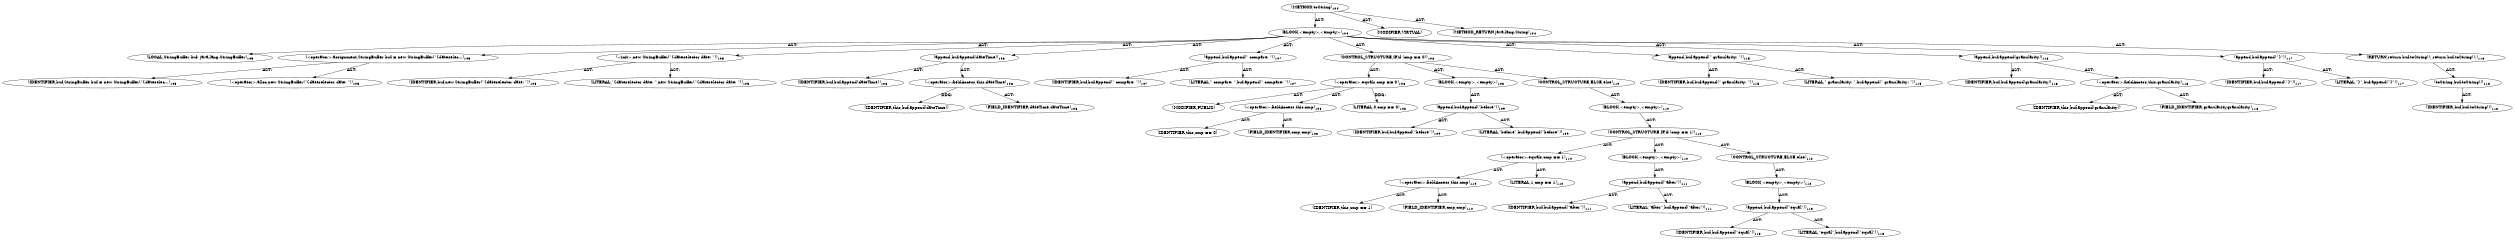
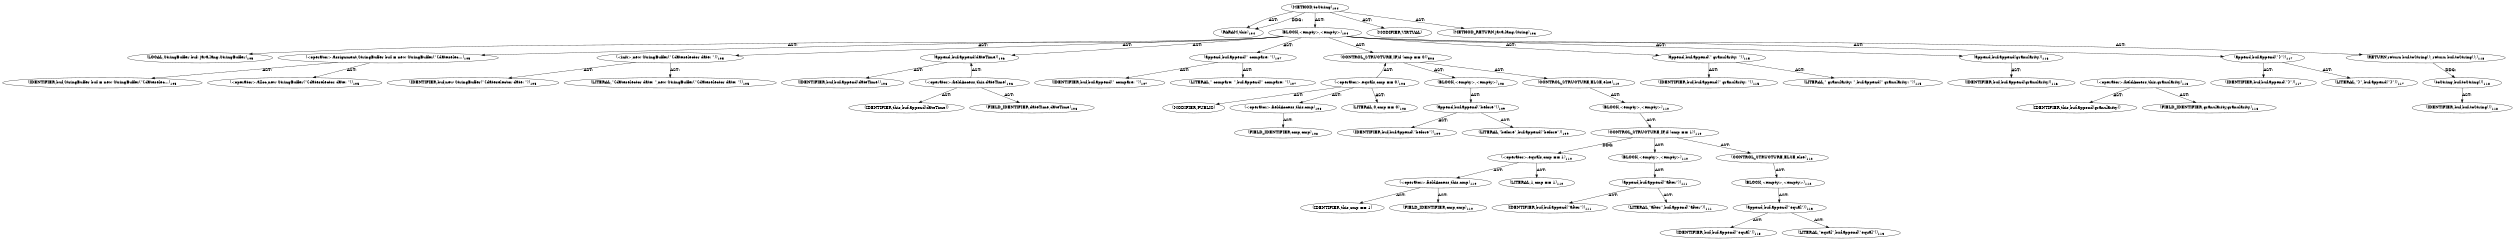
  digraph {
    n1 [label=<(METHOD,toString)<SUB>104</SUB>>]
+   n2 [label=<(PARAM,this)<SUB>104</SUB>>]
    n3 [label=<(BLOCK,&lt;empty&gt;,&lt;empty&gt;)<SUB>104</SUB>>]
    n4 [label=<(MODIFIER,VIRTUAL)>]
-   n5 [label=<(METHOD_RETURN,java.lang.String)<SUB>104</SUB>>]
+   n5 [label=<(METHOD_RETURN,java.lang.String)<SUB>103</SUB>>]
    n6 [label=<(LOCAL,StringBuffer buf: java.lang.StringBuffer)<SUB>105</SUB>>]
    n7 [label=<(&lt;operator&gt;.assignment,StringBuffer buf = new StringBuffer(&quot;{dateselec...)<SUB>105</SUB>>]
    n8 [label=<(&lt;init&gt;,new StringBuffer(&quot;{dateselector date: &quot;))<SUB>105</SUB>>]
    n9 [label=<(append,buf.append(dateTime))<SUB>106</SUB>>]
    n10 [label=<(append,buf.append(&quot; compare: &quot;))<SUB>107</SUB>>]
-   n11 [label=<(CONTROL_STRUCTURE,IF,if (cmp == 0))<SUB>108</SUB>>]
+   n11 [label=<(CONTROL_STRUCTURE,IF,if (cmp == 0))<SUB>508</SUB>>]
    n12 [label=<(append,buf.append(&quot; granularity: &quot;))<SUB>115</SUB>>]
    n13 [label=<(append,buf.append(granularity))<SUB>116</SUB>>]
    n14 [label=<(append,buf.append(&quot;}&quot;))<SUB>117</SUB>>]
    n15 [label=<(RETURN,return buf.toString();,return buf.toString();)<SUB>118</SUB>>]
    n16 [label=<(MODIFIER,PUBLIC)>]
    n17 [label=<(IDENTIFIER,buf,StringBuffer buf = new StringBuffer(&quot;{dateselec...)<SUB>105</SUB>>]
    n18 [label=<(&lt;operator&gt;.alloc,new StringBuffer(&quot;{dateselector date: &quot;))<SUB>105</SUB>>]
    n19 [label=<(IDENTIFIER,buf,new StringBuffer(&quot;{dateselector date: &quot;))<SUB>105</SUB>>]
    n20 [label=<(LITERAL,&quot;{dateselector date: &quot;,new StringBuffer(&quot;{dateselector date: &quot;))<SUB>105</SUB>>]
    n21 [label=<(IDENTIFIER,buf,buf.append(dateTime))<SUB>106</SUB>>]
    n22 [label=<(&lt;operator&gt;.fieldAccess,this.dateTime)<SUB>106</SUB>>]
    n23 [label=<(IDENTIFIER,buf,buf.append(&quot; compare: &quot;))<SUB>107</SUB>>]
    n24 [label=<(LITERAL,&quot; compare: &quot;,buf.append(&quot; compare: &quot;))<SUB>107</SUB>>]
    n25 [label=<(&lt;operator&gt;.equals,cmp == 0)<SUB>108</SUB>>]
    n26 [label=<(BLOCK,&lt;empty&gt;,&lt;empty&gt;)<SUB>108</SUB>>]
    n27 [label=<(CONTROL_STRUCTURE,ELSE,else)<SUB>110</SUB>>]
    n28 [label=<(IDENTIFIER,buf,buf.append(&quot; granularity: &quot;))<SUB>115</SUB>>]
    n29 [label=<(LITERAL,&quot; granularity: &quot;,buf.append(&quot; granularity: &quot;))<SUB>115</SUB>>]
    n30 [label=<(IDENTIFIER,buf,buf.append(granularity))<SUB>116</SUB>>]
    n31 [label=<(&lt;operator&gt;.fieldAccess,this.granularity)<SUB>116</SUB>>]
    n32 [label=<(IDENTIFIER,buf,buf.append(&quot;}&quot;))<SUB>117</SUB>>]
    n33 [label=<(LITERAL,&quot;}&quot;,buf.append(&quot;}&quot;))<SUB>117</SUB>>]
    n34 [label=<(toString,buf.toString())<SUB>118</SUB>>]
    n35 [label=<(IDENTIFIER,this,buf.append(dateTime))>]
    n36 [label=<(FIELD_IDENTIFIER,dateTime,dateTime)<SUB>106</SUB>>]
    n37 [label=<(&lt;operator&gt;.fieldAccess,this.cmp)<SUB>108</SUB>>]
    n38 [label=<(LITERAL,0,cmp == 0)<SUB>108</SUB>>]
    n39 [label=<(append,buf.append(&quot;before&quot;))<SUB>109</SUB>>]
    n40 [label=<(BLOCK,&lt;empty&gt;,&lt;empty&gt;)<SUB>110</SUB>>]
-   n41 [label=<(IDENTIFIER,this,cmp == 0)>]
    n42 [label=<(FIELD_IDENTIFIER,cmp,cmp)<SUB>108</SUB>>]
    n43 [label=<(IDENTIFIER,buf,buf.append(&quot;before&quot;))<SUB>109</SUB>>]
    n44 [label=<(LITERAL,&quot;before&quot;,buf.append(&quot;before&quot;))<SUB>109</SUB>>]
    n45 [label=<(CONTROL_STRUCTURE,IF,if (cmp == 1))<SUB>110</SUB>>]
    n46 [label=<(&lt;operator&gt;.equals,cmp == 1)<SUB>110</SUB>>]
    n47 [label=<(BLOCK,&lt;empty&gt;,&lt;empty&gt;)<SUB>110</SUB>>]
    n48 [label=<(CONTROL_STRUCTURE,ELSE,else)<SUB>112</SUB>>]
    n49 [label=<(&lt;operator&gt;.fieldAccess,this.cmp)<SUB>110</SUB>>]
    n50 [label=<(LITERAL,1,cmp == 1)<SUB>110</SUB>>]
    n51 [label=<(append,buf.append(&quot;after&quot;))<SUB>111</SUB>>]
    n52 [label=<(BLOCK,&lt;empty&gt;,&lt;empty&gt;)<SUB>112</SUB>>]
    n53 [label=<(IDENTIFIER,this,cmp == 1)>]
    n54 [label=<(FIELD_IDENTIFIER,cmp,cmp)<SUB>110</SUB>>]
    n55 [label=<(IDENTIFIER,buf,buf.append(&quot;after&quot;))<SUB>111</SUB>>]
    n56 [label=<(LITERAL,&quot;after&quot;,buf.append(&quot;after&quot;))<SUB>111</SUB>>]
    n57 [label=<(append,buf.append(&quot;equal&quot;))<SUB>113</SUB>>]
    n58 [label=<(IDENTIFIER,buf,buf.append(&quot;equal&quot;))<SUB>113</SUB>>]
    n59 [label=<(LITERAL,&quot;equal&quot;,buf.append(&quot;equal&quot;))<SUB>113</SUB>>]
    n60 [label=<(IDENTIFIER,this,buf.append(granularity))>]
    n61 [label=<(FIELD_IDENTIFIER,granularity,granularity)<SUB>116</SUB>>]
    n62 [label=<(IDENTIFIER,buf,buf.toString())<SUB>118</SUB>>]
+   n1 -> n2 [label="AST: "]
+   n1 -> n2 [label="DDG: "]
    n1 -> n3 [label="AST: "]
    n1 -> n4 [label="AST: "]
    n1 -> n5 [label="AST: "]
    n3 -> n6 [label="AST: "]
    n3 -> n7 [label="AST: "]
    n3 -> n8 [label="AST: "]
    n3 -> n9 [label="AST: "]
    n3 -> n10 [label="AST: "]
    n3 -> n11 [label="AST: "]
    n3 -> n12 [label="AST: "]
    n3 -> n13 [label="AST: "]
    n3 -> n14 [label="AST: "]
    n3 -> n15 [label="AST: "]
    n7 -> n17 [label="AST: "]
    n7 -> n18 [label="AST: "]
    n8 -> n19 [label="AST: "]
    n8 -> n20 [label="AST: "]
    n9 -> n21 [label="AST: "]
-   n9 -> n22 [label="AST: "]
+   n22 -> n9 [label="AST: "]
    n10 -> n23 [label="AST: "]
    n10 -> n24 [label="AST: "]
-   n11 -> n25 [label="AST: "]
+   n25 -> n11 [label="AST: "]
    n11 -> n26 [label="AST: "]
    n11 -> n27 [label="AST: "]
    n12 -> n28 [label="AST: "]
    n12 -> n29 [label="AST: "]
    n13 -> n30 [label="AST: "]
-   n13 -> n31 [label="AST: "]
    n14 -> n32 [label="AST: "]
    n14 -> n33 [label="AST: "]
-   n15 -> n34 [label="AST: "]
-   n22 -> n35 [label="DDG: "]
+   n15 -> n34 [label="DDG: "]
+   n22 -> n35 [label="AST: "]
    n22 -> n36 [label="AST: "]
    n25 -> n16 [label="AST: "]
    n25 -> n37 [label="AST: "]
-   n25 -> n38 [label="DDG: "]
+   n25 -> n38 [label="AST: "]
    n26 -> n39 [label="AST: "]
    n27 -> n40 [label="AST: "]
    n31 -> n60 [label="AST: "]
    n31 -> n61 [label="AST: "]
    n34 -> n62 [label="AST: "]
-   n37 -> n41 [label="AST: "]
    n37 -> n42 [label="AST: "]
    n39 -> n43 [label="AST: "]
    n39 -> n44 [label="AST: "]
    n40 -> n45 [label="AST: "]
-   n45 -> n46 [label="AST: "]
+   n45 -> n46 [label="DDG: "]
    n45 -> n47 [label="AST: "]
    n45 -> n48 [label="AST: "]
    n46 -> n49 [label="AST: "]
    n46 -> n50 [label="AST: "]
    n47 -> n51 [label="AST: "]
    n48 -> n52 [label="AST: "]
    n49 -> n53 [label="AST: "]
    n49 -> n54 [label="AST: "]
    n51 -> n55 [label="AST: "]
    n51 -> n56 [label="AST: "]
    n52 -> n57 [label="AST: "]
    n57 -> n58 [label="AST: "]
    n57 -> n59 [label="AST: "]
  }
